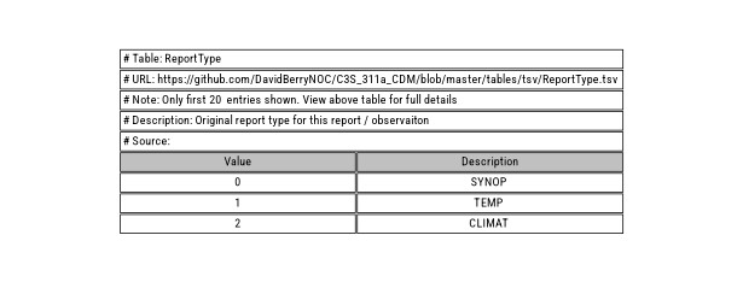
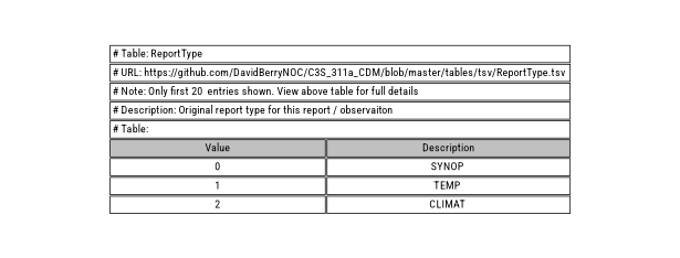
  digraph {
    fontname="Roboto Condensed"
-   n1 [color=white label=<<TABLE BORDER="0" CELLBORDER="1" CELLSPACING="2" COLOR="BLACK"> <TR><TD COLSPAN="2" ALIGN="left" PORT="head"># Table: ReportType</TD></TR> <TR><TD COLSPAN="2" ALIGN="left"># URL: https://github.com/DavidBerryNOC/C3S_311a_CDM/blob/master/tables/tsv/ReportType.tsv</TD></TR> <TR><TD COLSPAN="2" ALIGN="left"># Note: Only first 20  entries shown. View above table for full details</TD></TR> <TR><TD ALIGN="left" COLSPAN="2"># Description: Original report type for this report / observaiton</TD></TR> <TR><TD ALIGN="left" COLSPAN="2"># Source:</TD></TR> <TR><TD BGCOLOR="GRAY">Value</TD><TD BGCOLOR="GRAY">Description</TD></TR> <TR><TD>0</TD><TD>SYNOP </TD></TR> <TR><TD>1</TD><TD>TEMP </TD></TR> <TR><TD>2</TD><TD>CLIMAT </TD></TR> </TABLE>> fontname="Roboto Condensed"]
+   n1 [color=white label=<<TABLE BORDER="0" CELLBORDER="1" CELLSPACING="2" COLOR="BLACK"> <TR><TD COLSPAN="2" ALIGN="left" PORT="head"># Table: ReportType</TD></TR> <TR><TD COLSPAN="2" ALIGN="left"># URL: https://github.com/DavidBerryNOC/C3S_311a_CDM/blob/master/tables/tsv/ReportType.tsv</TD></TR> <TR><TD COLSPAN="2" ALIGN="left"># Note: Only first 20  entries shown. View above table for full details</TD></TR> <TR><TD ALIGN="left" COLSPAN="2"># Description: Original report type for this report / observaiton</TD></TR> <TR><TD ALIGN="left" COLSPAN="2"># Table:</TD></TR> <TR><TD BGCOLOR="GRAY">Value</TD><TD BGCOLOR="GRAY">Description</TD></TR> <TR><TD>0</TD><TD>SYNOP </TD></TR> <TR><TD>1</TD><TD>TEMP </TD></TR> <TR><TD>2</TD><TD>CLIMAT </TD></TR> </TABLE>> fontname="Roboto Condensed"]
  }
